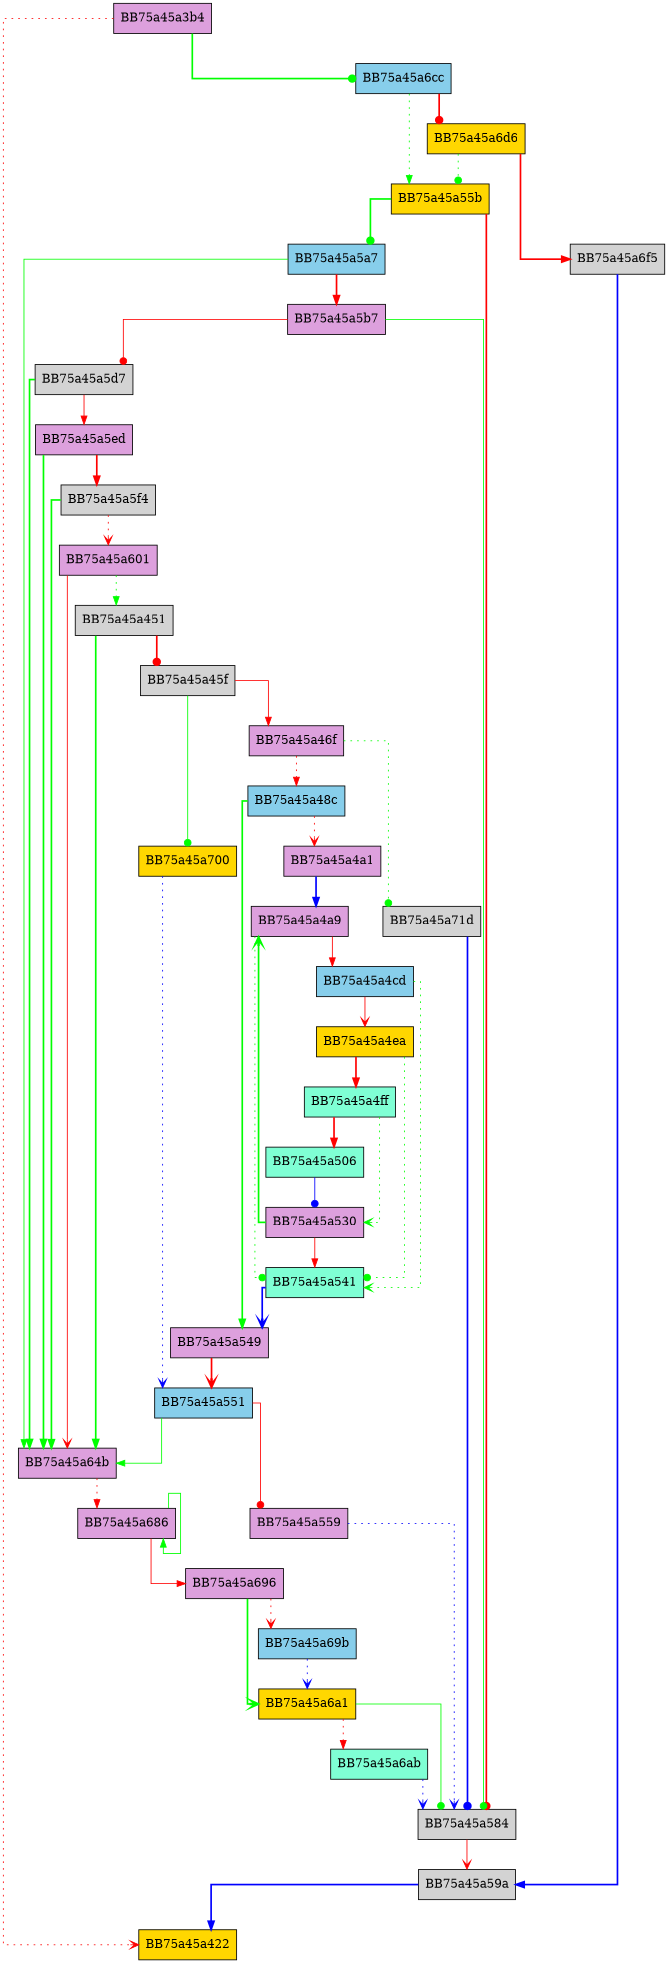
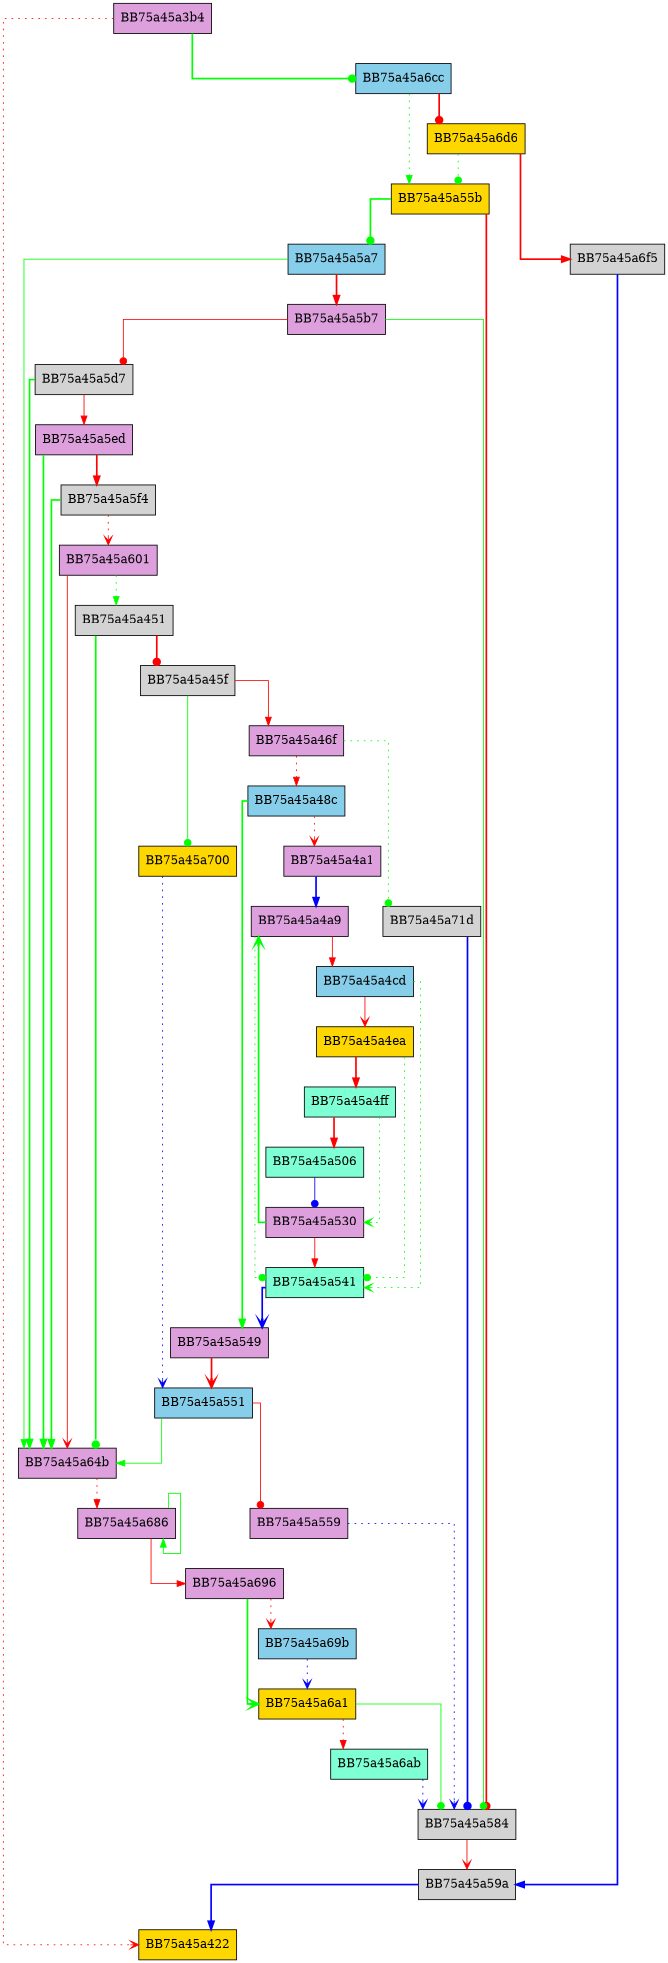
  digraph {
    splines=ortho
    node [fillcolor=plum shape=box style=filled]
    edge [arrowhead=normal color=red style=bold]
    BB75a45a6cc [fillcolor=skyblue]
    BB75a45a3b4
    BB75a45a422 [fillcolor=gold]
    BB75a45a55b [fillcolor=gold]
    BB75a45a6d6 [fillcolor=gold]
    BB75a45a584 [fillcolor=lightgrey]
    BB75a45a5a7 [fillcolor=skyblue]
    BB75a45a6f5 [fillcolor=lightgrey]
    BB75a45a451 [fillcolor=lightgrey]
    BB75a45a64b
    BB75a45a45f [fillcolor=lightgrey]
    BB75a45a686
    BB75a45a700 [fillcolor=gold]
    BB75a45a46f
    BB75a45a696
    BB75a45a551 [fillcolor=skyblue]
    BB75a45a71d [fillcolor=lightgrey]
    BB75a45a48c [fillcolor=skyblue]
    BB75a45a559
    BB75a45a549
    BB75a45a4a1
    BB75a45a59a [fillcolor=lightgrey]
    BB75a45a4a9
    BB75a45a541 [fillcolor=aquamarine]
    BB75a45a4cd [fillcolor=skyblue]
    BB75a45a4ea [fillcolor=gold]
    BB75a45a4ff [fillcolor=aquamarine]
    BB75a45a530
    BB75a45a506 [fillcolor=aquamarine]
    BB75a45a5b7
    BB75a45a5d7 [fillcolor=lightgrey]
    BB75a45a5ed
    BB75a45a5f4 [fillcolor=lightgrey]
    BB75a45a601
    BB75a45a6a1 [fillcolor=gold]
    BB75a45a69b [fillcolor=skyblue]
    BB75a45a6ab [fillcolor=aquamarine]
    BB75a45a6cc -> BB75a45a55b [color=green style=dotted]
    BB75a45a6cc -> BB75a45a6d6 [arrowhead=dot]
    BB75a45a3b4 -> BB75a45a6cc [arrowhead=dot color=green]
    BB75a45a3b4 -> BB75a45a422 [arrowhead=vee style=dotted]
    BB75a45a55b -> BB75a45a584 [arrowhead=dot]
    BB75a45a55b -> BB75a45a5a7 [arrowhead=dot color=green]
    BB75a45a6d6 -> BB75a45a55b [arrowhead=dot color=green style=dotted]
    BB75a45a6d6 -> BB75a45a6f5
    BB75a45a584 -> BB75a45a59a [arrowhead=vee style=solid]
    BB75a45a5a7 -> BB75a45a64b [color=green style=solid]
    BB75a45a5a7 -> BB75a45a5b7
    BB75a45a6f5 -> BB75a45a59a [color=blue]
-   BB75a45a451 -> BB75a45a64b [color=green]
+   BB75a45a451 -> BB75a45a64b [arrowhead=dot color=green]
    BB75a45a451 -> BB75a45a45f [arrowhead=dot]
    BB75a45a64b -> BB75a45a686 [style=dotted]
    BB75a45a45f -> BB75a45a700 [arrowhead=dot color=green style=solid]
    BB75a45a45f -> BB75a45a46f [style=solid]
    BB75a45a686 -> BB75a45a686 [color=green style=solid]
    BB75a45a686 -> BB75a45a696 [style=solid]
    BB75a45a700 -> BB75a45a551 [arrowhead=vee color=blue style=dotted]
    BB75a45a46f -> BB75a45a71d [arrowhead=dot color=green style=dotted]
    BB75a45a46f -> BB75a45a48c [style=dotted]
    BB75a45a696 -> BB75a45a6a1 [arrowhead=vee color=green]
    BB75a45a696 -> BB75a45a69b [arrowhead=vee style=dotted]
    BB75a45a551 -> BB75a45a64b [color=green style=solid]
    BB75a45a551 -> BB75a45a559 [arrowhead=dot style=solid]
    BB75a45a71d -> BB75a45a584 [arrowhead=dot color=blue]
    BB75a45a48c -> BB75a45a549 [color=green]
    BB75a45a48c -> BB75a45a4a1 [arrowhead=vee style=dotted]
    BB75a45a559 -> BB75a45a584 [arrowhead=vee color=blue style=dotted]
    BB75a45a549 -> BB75a45a551 [arrowhead=vee]
    BB75a45a4a1 -> BB75a45a4a9 [color=blue]
    BB75a45a59a -> BB75a45a422 [color=blue]
    BB75a45a4a9 -> BB75a45a541 [arrowhead=dot color=green style=dotted]
    BB75a45a4a9 -> BB75a45a4cd [style=solid]
    BB75a45a541 -> BB75a45a549 [arrowhead=vee color=blue]
    BB75a45a4cd -> BB75a45a541 [arrowhead=vee color=green style=dotted]
    BB75a45a4cd -> BB75a45a4ea [arrowhead=vee style=solid]
    BB75a45a4ea -> BB75a45a541 [arrowhead=dot color=green style=dotted]
    BB75a45a4ea -> BB75a45a4ff
    BB75a45a4ff -> BB75a45a530 [arrowhead=vee color=green style=dotted]
    BB75a45a4ff -> BB75a45a506
    BB75a45a530 -> BB75a45a4a9 [arrowhead=vee color=green]
    BB75a45a530 -> BB75a45a541 [style=solid]
    BB75a45a506 -> BB75a45a530 [arrowhead=dot color=blue style=solid]
    BB75a45a5b7 -> BB75a45a584 [arrowhead=dot color=green style=solid]
    BB75a45a5b7 -> BB75a45a5d7 [arrowhead=dot style=solid]
    BB75a45a5d7 -> BB75a45a64b [color=green]
    BB75a45a5d7 -> BB75a45a5ed [style=solid]
    BB75a45a5ed -> BB75a45a64b [color=green]
    BB75a45a5ed -> BB75a45a5f4
    BB75a45a5f4 -> BB75a45a64b [color=green]
    BB75a45a5f4 -> BB75a45a601 [arrowhead=vee style=dotted]
    BB75a45a601 -> BB75a45a451 [color=green style=dotted]
    BB75a45a601 -> BB75a45a64b [arrowhead=vee style=solid]
    BB75a45a6a1 -> BB75a45a584 [arrowhead=dot color=green style=solid]
    BB75a45a6a1 -> BB75a45a6ab [style=dotted]
    BB75a45a69b -> BB75a45a6a1 [arrowhead=vee color=blue style=dotted]
    BB75a45a6ab -> BB75a45a584 [arrowhead=vee color=blue style=dotted]
  }
